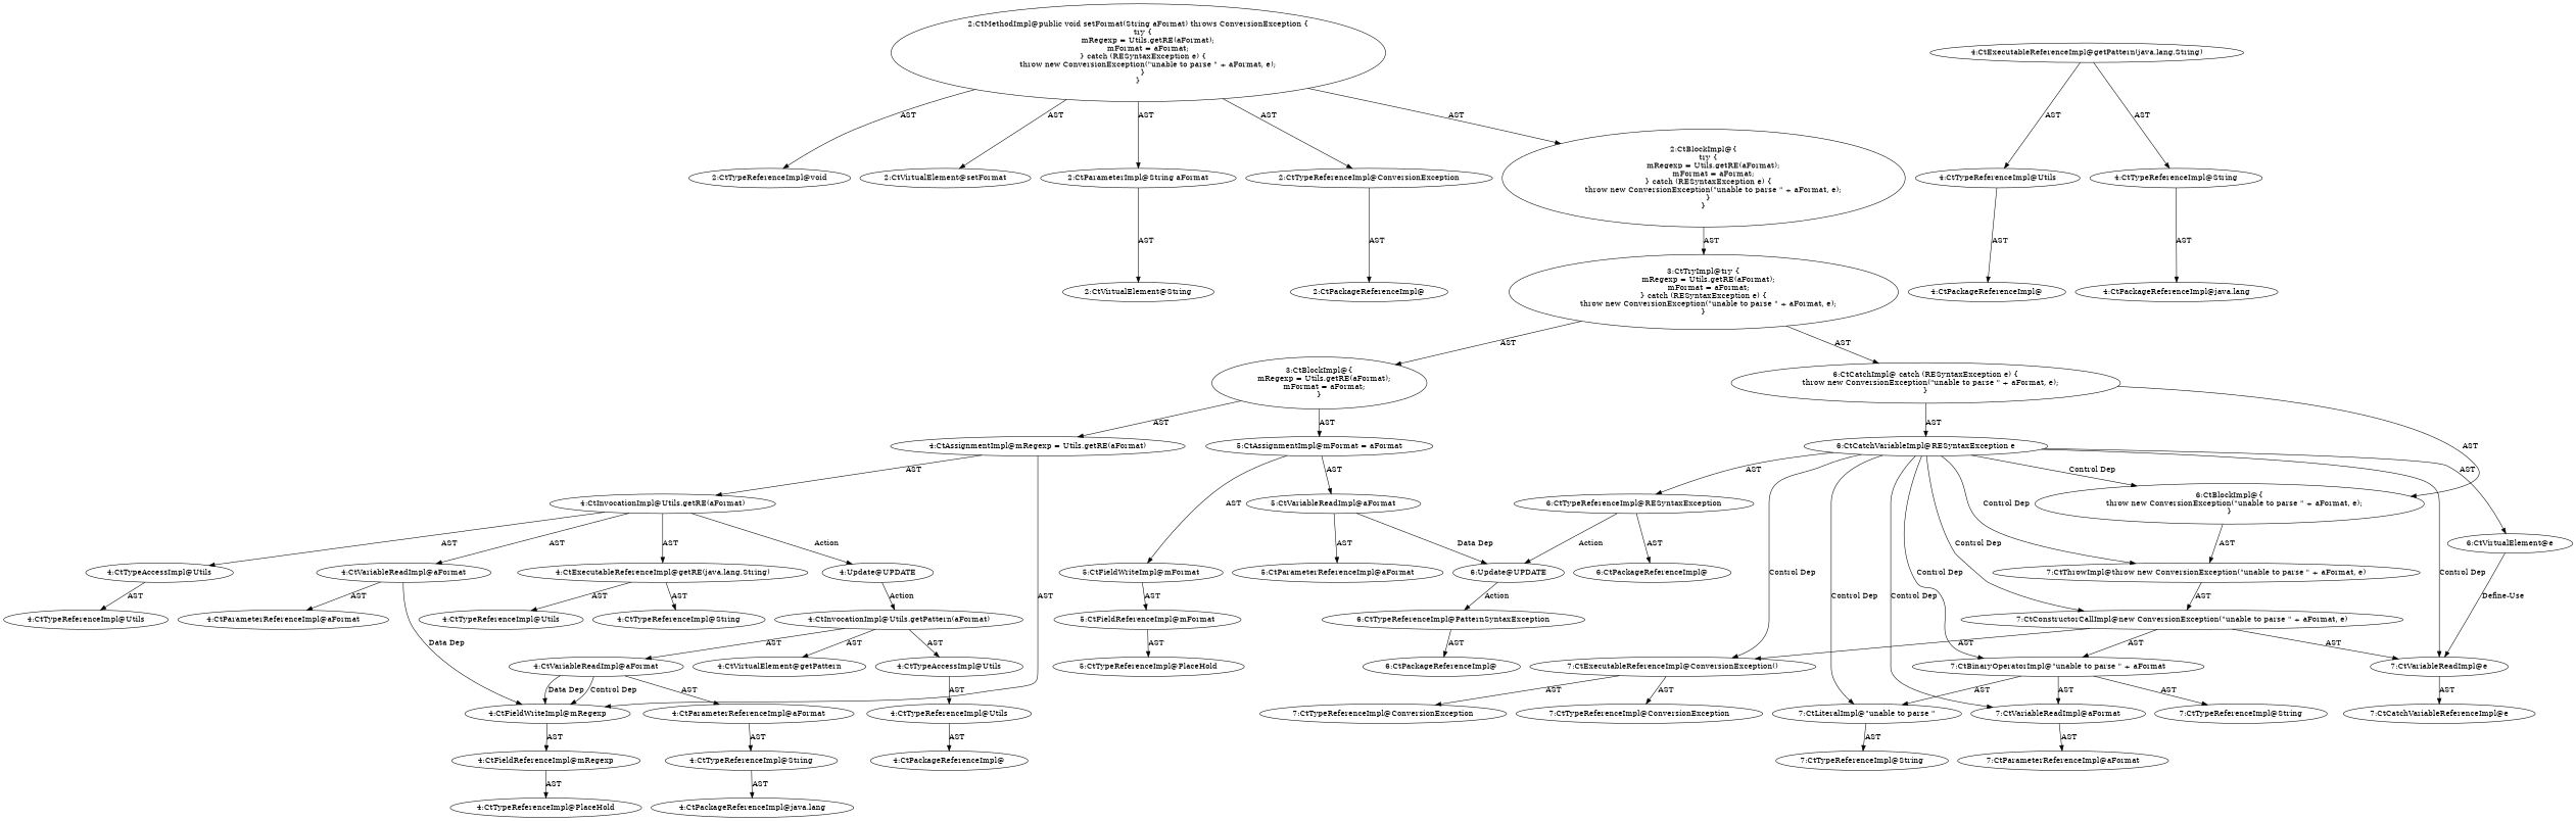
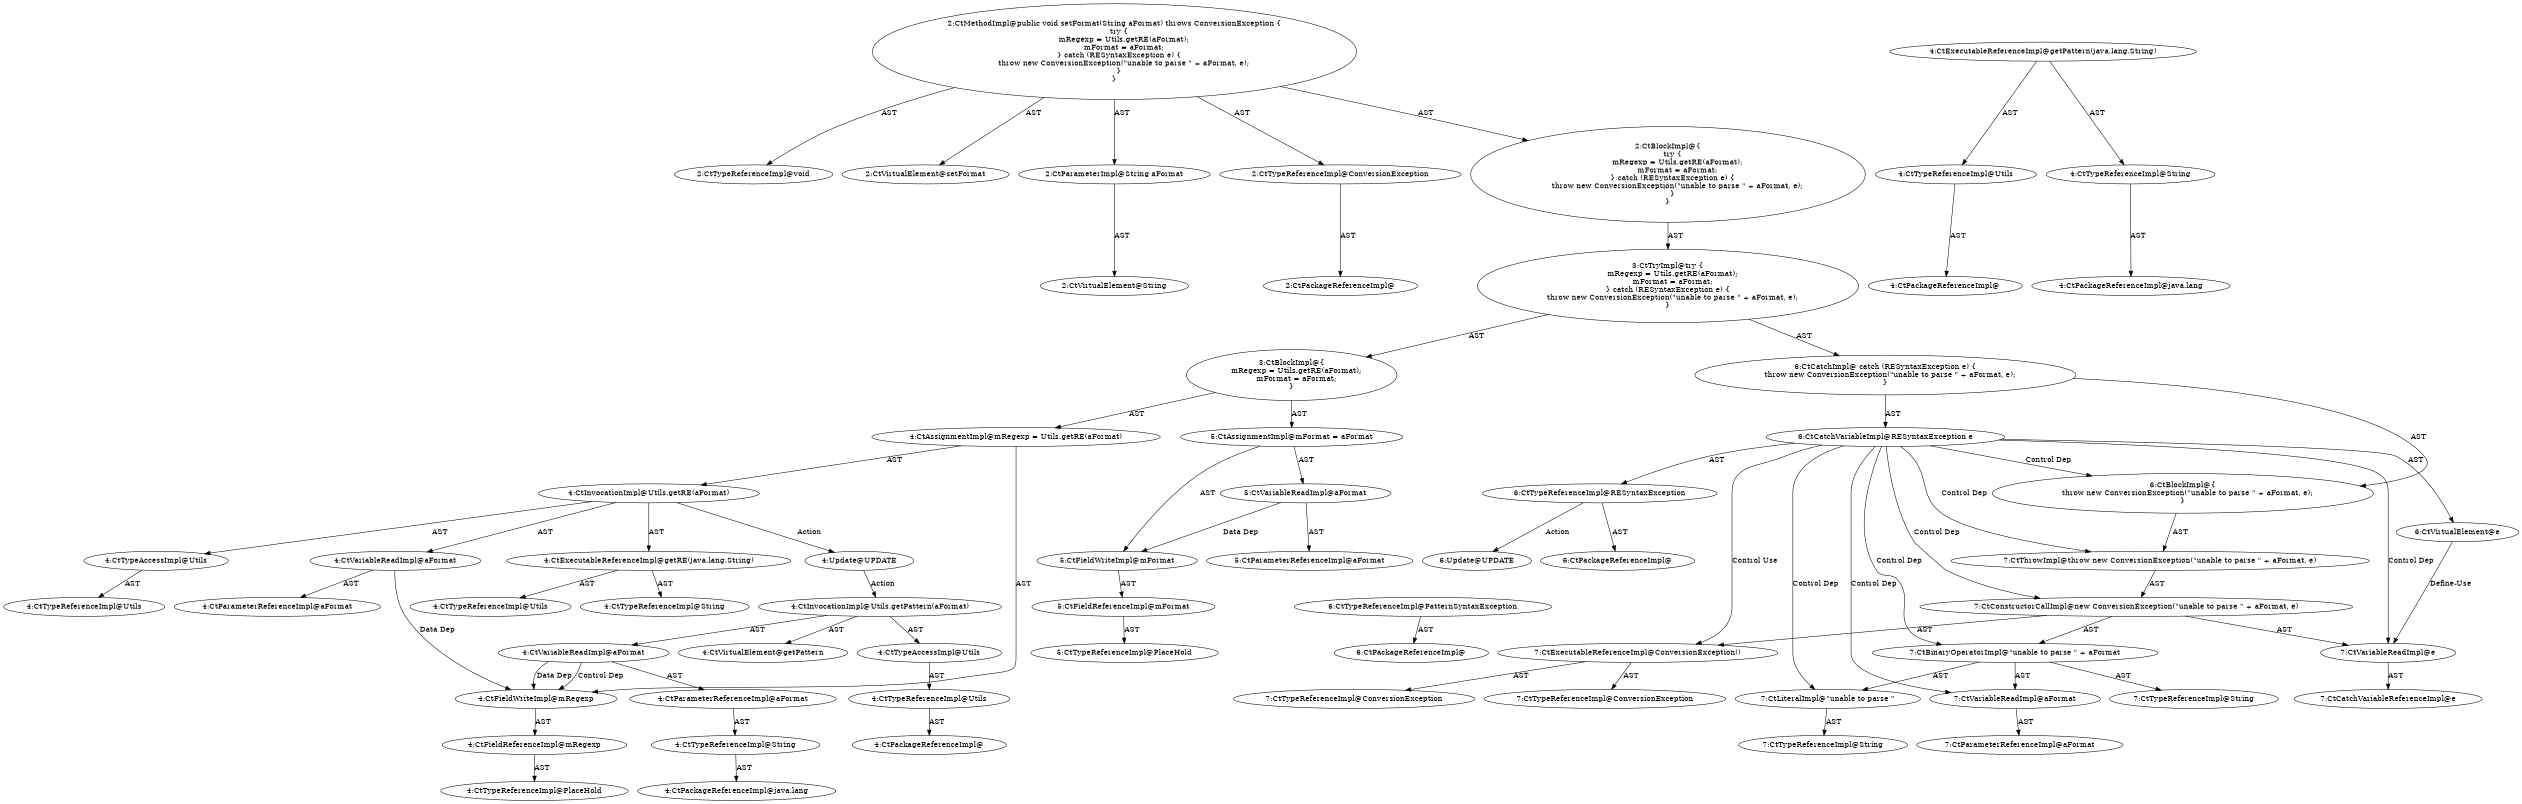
  digraph {
    node [shape=ellipse]
    n1 [label="2:CtTypeReferenceImpl@void"]
    n2 [label="2:CtVirtualElement@setFormat"]
    n3 [label="2:CtParameterImpl@String aFormat"]
    n4 [label="2:CtVirtualElement@String"]
    n5 [label="2:CtTypeReferenceImpl@ConversionException"]
    n6 [label="2:CtPackageReferenceImpl@"]
    n7 [label="4:CtFieldReferenceImpl@mRegexp"]
    n8 [label="4:CtTypeReferenceImpl@PlaceHold"]
    n9 [label="4:CtFieldWriteImpl@mRegexp"]
    n10 [label="4:CtExecutableReferenceImpl@getRE(java.lang.String)"]
    n11 [label="4:CtTypeReferenceImpl@Utils"]
    n12 [label="4:CtTypeReferenceImpl@String"]
    n13 [label="4:CtTypeAccessImpl@Utils"]
    n14 [label="4:CtTypeReferenceImpl@Utils"]
    n15 [label="4:CtVariableReadImpl@aFormat"]
    n16 [label="4:CtParameterReferenceImpl@aFormat"]
    n17 [label="4:CtInvocationImpl@Utils.getRE(aFormat)"]
    n18 [label="4:Update@UPDATE"]
    n19 [label="4:CtInvocationImpl@Utils.getPattern(aFormat)"]
    n20 [label="4:CtAssignmentImpl@mRegexp = Utils.getRE(aFormat)"]
    n21 [label="5:CtFieldReferenceImpl@mFormat"]
    n22 [label="5:CtTypeReferenceImpl@PlaceHold"]
    n23 [label="5:CtFieldWriteImpl@mFormat"]
    n24 [label="5:CtVariableReadImpl@aFormat"]
    n25 [label="5:CtParameterReferenceImpl@aFormat"]
    n26 [label="5:CtAssignmentImpl@mFormat = aFormat"]
    n27 [label="3:CtBlockImpl@\{\n    mRegexp = Utils.getRE(aFormat);\n    mFormat = aFormat;\n\}"]
    n28 [label="6:CtVirtualElement@e"]
    n29 [label="7:CtVariableReadImpl@e"]
    n30 [label="7:CtCatchVariableReferenceImpl@e"]
    n31 [label="6:CtTypeReferenceImpl@RESyntaxException"]
    n32 [label="6:CtPackageReferenceImpl@"]
    n33 [label="6:Update@UPDATE"]
    n34 [label="6:CtTypeReferenceImpl@PatternSyntaxException"]
    n35 [label="6:CtCatchVariableImpl@RESyntaxException e"]
    n36 [label="7:CtExecutableReferenceImpl@ConversionException()"]
    n37 [label="7:CtLiteralImpl@\"unable to parse \""]
    n38 [label="7:CtVariableReadImpl@aFormat"]
    n39 [label="7:CtBinaryOperatorImpl@\"unable to parse \" + aFormat"]
    n40 [label="7:CtConstructorCallImpl@new ConversionException(\"unable to parse \" + aFormat, e)"]
    n41 [label="7:CtThrowImpl@throw new ConversionException(\"unable to parse \" + aFormat, e)"]
    n42 [label="6:CtBlockImpl@\{\n    throw new ConversionException(\"unable to parse \" + aFormat, e);\n\}"]
    n43 [label="7:CtTypeReferenceImpl@ConversionException"]
    n44 [label="7:CtTypeReferenceImpl@ConversionException"]
    n45 [label="7:CtTypeReferenceImpl@String"]
    n46 [label="7:CtParameterReferenceImpl@aFormat"]
    n47 [label="7:CtTypeReferenceImpl@String"]
    n48 [label="6:CtCatchImpl@ catch (RESyntaxException e) \{\n    throw new ConversionException(\"unable to parse \" + aFormat, e);\n\}"]
    n49 [label="3:CtTryImpl@try \{\n    mRegexp = Utils.getRE(aFormat);\n    mFormat = aFormat;\n\} catch (RESyntaxException e) \{\n    throw new ConversionException(\"unable to parse \" + aFormat, e);\n\}"]
    n50 [label="2:CtBlockImpl@\{\n    try \{\n        mRegexp = Utils.getRE(aFormat);\n        mFormat = aFormat;\n    \} catch (RESyntaxException e) \{\n        throw new ConversionException(\"unable to parse \" + aFormat, e);\n    \}\n\}"]
    n51 [label="2:CtMethodImpl@public void setFormat(String aFormat) throws ConversionException \{\n    try \{\n        mRegexp = Utils.getRE(aFormat);\n        mFormat = aFormat;\n    \} catch (RESyntaxException e) \{\n        throw new ConversionException(\"unable to parse \" + aFormat, e);\n    \}\n\}"]
    n52 [label="4:CtTypeAccessImpl@Utils"]
    n53 [label="4:CtVariableReadImpl@aFormat"]
    n54 [label="4:CtVirtualElement@getPattern"]
    n55 [label="4:CtPackageReferenceImpl@"]
    n56 [label="4:CtTypeReferenceImpl@Utils"]
    n57 [label="4:CtPackageReferenceImpl@"]
    n58 [label="4:CtTypeReferenceImpl@Utils"]
    n59 [label="4:CtPackageReferenceImpl@java.lang"]
    n60 [label="4:CtTypeReferenceImpl@String"]
    n61 [label="4:CtExecutableReferenceImpl@getPattern(java.lang.String)"]
    n62 [label="4:CtPackageReferenceImpl@java.lang"]
    n63 [label="4:CtTypeReferenceImpl@String"]
    n64 [label="4:CtParameterReferenceImpl@aFormat"]
    n65 [label="6:CtPackageReferenceImpl@"]
    n3 -> n4 [label=AST]
    n5 -> n6 [label=AST]
    n7 -> n8 [label=AST]
    n9 -> n7 [label=AST]
    n10 -> n11 [label=AST]
    n10 -> n12 [label=AST]
    n13 -> n14 [label=AST]
    n15 -> n9 [label="Data Dep"]
    n15 -> n16 [label=AST]
    n17 -> n10 [label=AST]
    n17 -> n13 [label=AST]
    n17 -> n15 [label=AST]
    n17 -> n18 [label=Action]
    n18 -> n19 [label=Action]
    n19 -> n52 [label=AST]
    n19 -> n53 [label=AST]
    n19 -> n54 [label=AST]
    n20 -> n9 [label=AST]
    n20 -> n17 [label=AST]
    n21 -> n22 [label=AST]
    n23 -> n21 [label=AST]
-   n24 -> n33 [label="Data Dep"]
+   n24 -> n23 [label="Data Dep"]
    n24 -> n25 [label=AST]
    n26 -> n23 [label=AST]
    n26 -> n24 [label=AST]
    n27 -> n20 [label=AST]
    n27 -> n26 [label=AST]
    n28 -> n29 [label="Define-Use"]
    n29 -> n30 [label=AST]
    n31 -> n32 [label=AST]
    n31 -> n33 [label=Action]
-   n33 -> n34 [label=Action]
    n34 -> n65 [label=AST]
    n35 -> n28 [label=AST]
    n35 -> n29 [label="Control Dep"]
    n35 -> n31 [label=AST]
-   n35 -> n36 [label="Control Dep"]
+   n35 -> n36 [label="Control Use"]
    n35 -> n37 [label="Control Dep"]
    n35 -> n38 [label="Control Dep"]
    n35 -> n39 [label="Control Dep"]
    n35 -> n40 [label="Control Dep"]
    n35 -> n41 [label="Control Dep"]
    n35 -> n42 [label="Control Dep"]
    n36 -> n43 [label=AST]
    n36 -> n44 [label=AST]
    n37 -> n45 [label=AST]
    n38 -> n46 [label=AST]
    n39 -> n37 [label=AST]
    n39 -> n38 [label=AST]
    n39 -> n47 [label=AST]
    n40 -> n29 [label=AST]
    n40 -> n36 [label=AST]
    n40 -> n39 [label=AST]
    n41 -> n40 [label=AST]
    n42 -> n41 [label=AST]
    n48 -> n35 [label=AST]
    n48 -> n42 [label=AST]
    n49 -> n27 [label=AST]
    n49 -> n48 [label=AST]
    n50 -> n49 [label=AST]
    n51 -> n1 [label=AST]
    n51 -> n2 [label=AST]
    n51 -> n3 [label=AST]
    n51 -> n5 [label=AST]
    n51 -> n50 [label=AST]
    n52 -> n56 [label=AST]
    n53 -> n9 [label="Data Dep"]
    n53 -> n9 [label="Control Dep"]
    n53 -> n64 [label=AST]
    n56 -> n55 [label=AST]
    n58 -> n57 [label=AST]
    n60 -> n59 [label=AST]
    n61 -> n58 [label=AST]
    n61 -> n60 [label=AST]
    n63 -> n62 [label=AST]
    n64 -> n63 [label=AST]
  }
